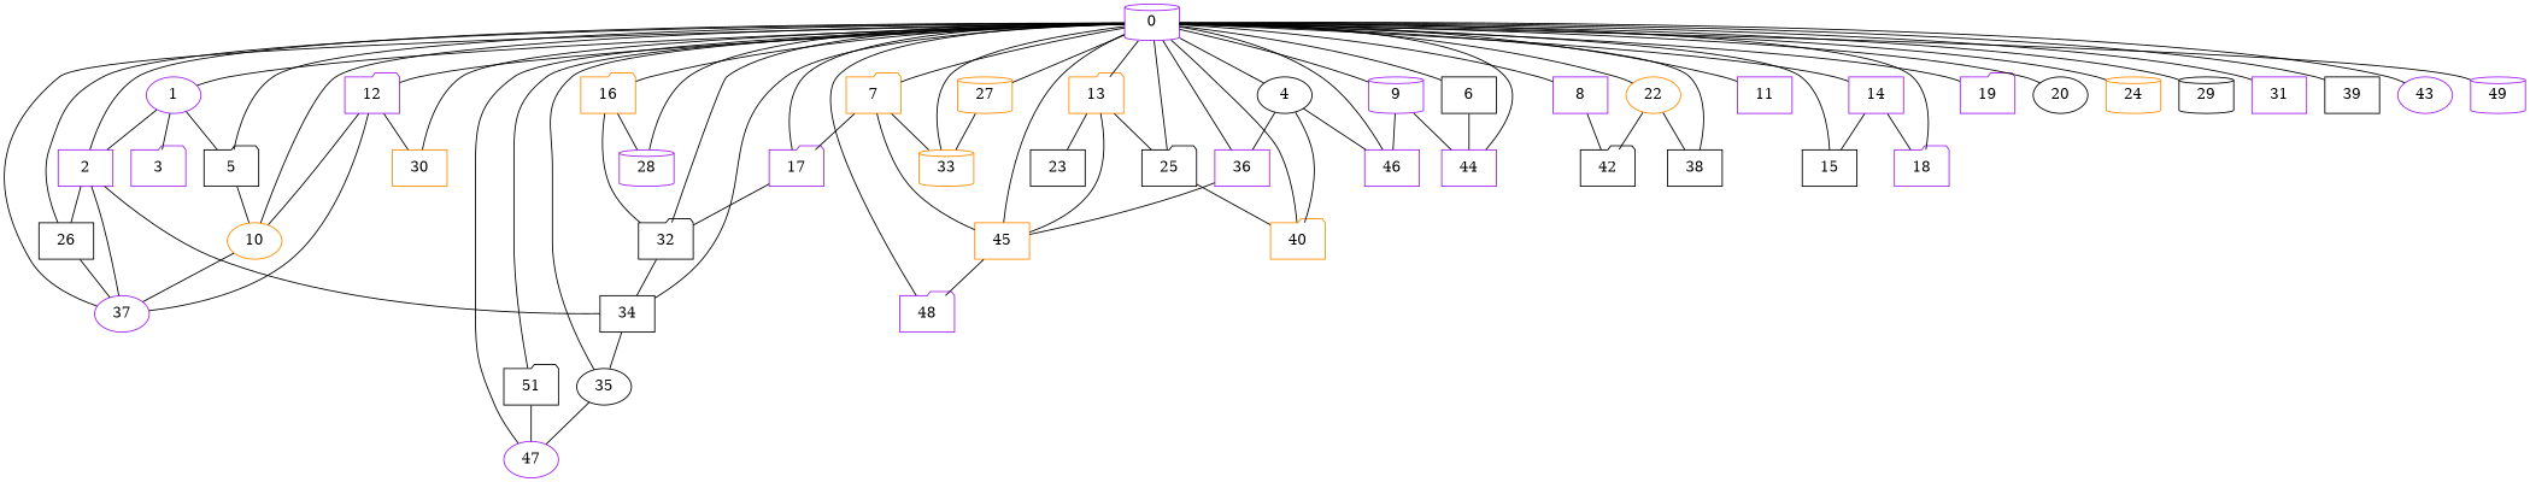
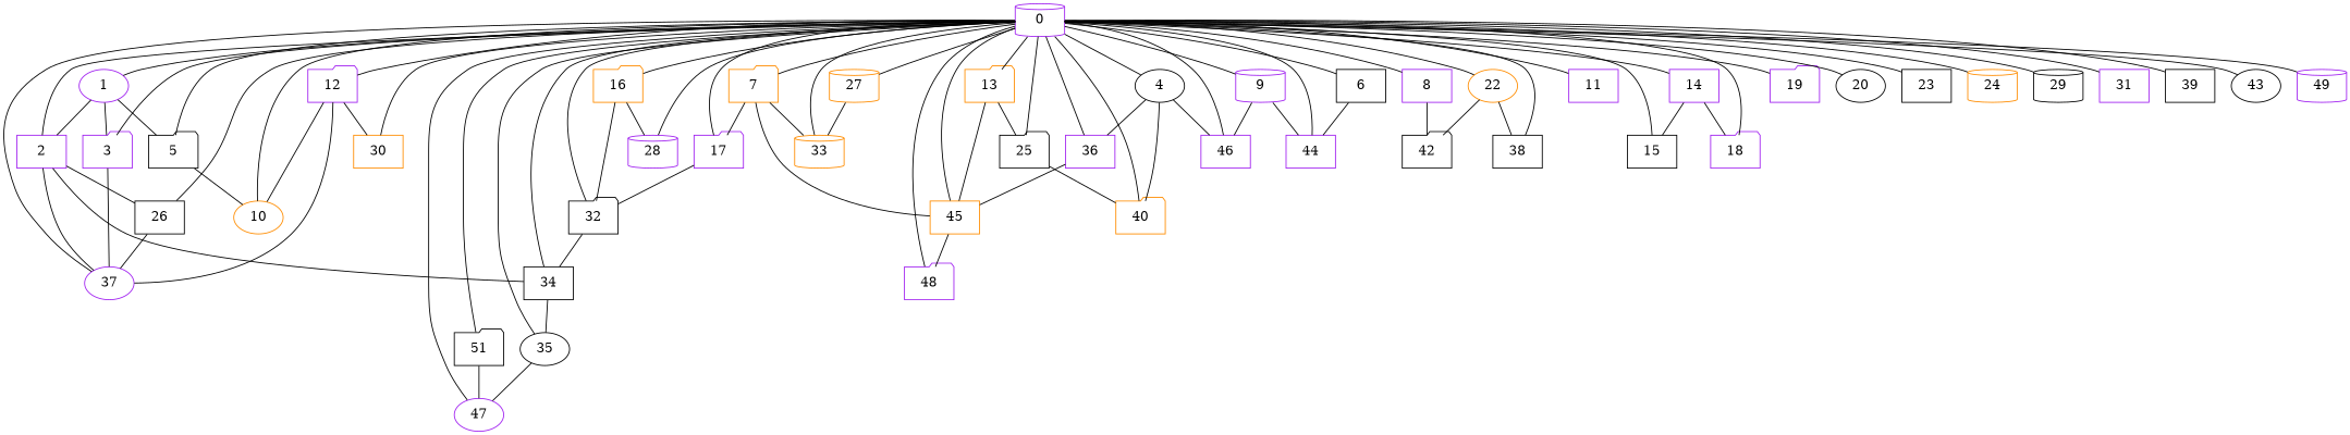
  graph {
    node [color=purple shape=box]
    0 [shape=cylinder]
    1 [shape=ellipse]
    2
    3 [shape=folder]
    4 [color=black shape=ellipse]
    5 [color=black shape=folder]
    6 [color=black]
    7 [color=darkorange shape=folder]
    8
    9 [shape=cylinder]
    10 [color=darkorange shape=ellipse]
    11
    12 [shape=folder]
    13 [color=darkorange shape=folder]
    14
    15 [color=black]
    16 [color=darkorange shape=folder]
    17 [shape=folder]
    18 [shape=folder]
    19 [shape=folder]
    20 [color=black shape=ellipse]
    n22 [color=black label=51 shape=folder]
    22 [color=darkorange shape=ellipse]
    23 [color=black]
    24 [color=darkorange shape=cylinder]
    25 [color=black shape=folder]
    26 [color=black]
    27 [color=darkorange shape=cylinder]
    28 [shape=cylinder]
    29 [color=black shape=cylinder]
    30 [color=darkorange]
    31
    32 [color=black shape=folder]
    33 [color=darkorange shape=cylinder]
    34 [color=black]
    35 [color=black shape=ellipse]
    36
    37 [shape=ellipse]
    38 [color=black]
    39 [color=black]
    40 [color=darkorange shape=folder]
-   43 [shape=ellipse]
+   43 [color=black shape=ellipse]
    44
    45 [color=darkorange]
    46
    47 [shape=ellipse]
    48 [shape=folder]
    49 [shape=cylinder]
    42 [color=black shape=folder]
    0 -- 1
    0 -- 2
+   0 -- 3
    0 -- 4
    0 -- 5
    0 -- 6
    0 -- 7
    0 -- 8
    0 -- 9
    0 -- 10
    0 -- 11
    0 -- 12
    0 -- 13
    0 -- 14
    0 -- 15
    0 -- 16
    0 -- 17
    0 -- 18
    0 -- 19
    0 -- 20
    0 -- n22
    0 -- 22
-   13 -- 23
+   0 -- 23
    0 -- 24
    0 -- 25
    0 -- 26
    0 -- 27
    0 -- 28
    0 -- 29
    0 -- 30
    0 -- 31
    0 -- 32
    0 -- 33
    0 -- 34
    0 -- 35
    0 -- 36
    0 -- 37
    0 -- 38
    0 -- 39
    0 -- 40
    0 -- 43
    0 -- 44
    0 -- 45
    0 -- 46
    0 -- 47
    0 -- 48
    0 -- 49
    1 -- 2
    1 -- 3
    1 -- 5
    2 -- 26
    2 -- 34
    2 -- 37
-   10 -- 37
+   3 -- 37
    4 -- 36
    4 -- 40
    4 -- 46
    5 -- 10
    6 -- 44
    7 -- 17
    7 -- 33
    7 -- 45
    8 -- 42
    9 -- 44
    9 -- 46
    12 -- 10
    12 -- 30
    12 -- 37
    13 -- 25
    13 -- 45
    14 -- 15
    14 -- 18
    16 -- 28
    16 -- 32
    17 -- 32
    n22 -- 47
    22 -- 38
    22 -- 42
    25 -- 40
    26 -- 37
    27 -- 33
    32 -- 34
    34 -- 35
    35 -- 47
    36 -- 45
    45 -- 48
  }
